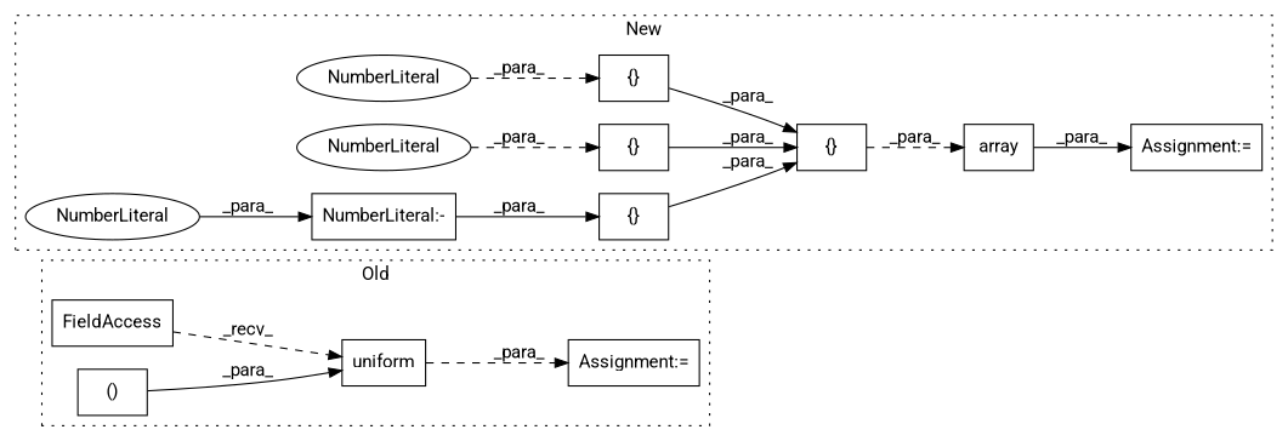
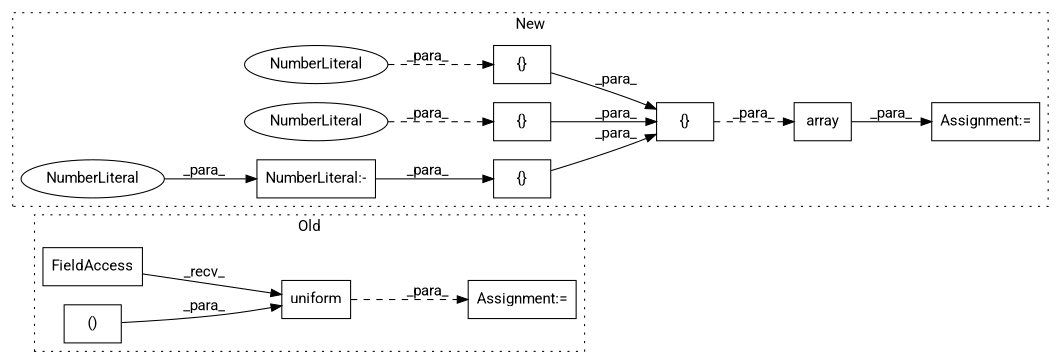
  digraph {
    fontname=Roboto
    rankdir=LR
    node [a=4 fontname=Roboto l="1,1" shape=box]
    edge [fontname=Roboto style=solid]
    n1 [a=32 l="8,2" label=uniform s="4864,4899"]
    n2 [a=7 l=1 label="Assignment:=" s=4850]
    n3 [a=22 l=12 label=FieldAccess s=4851]
    n4 [a=106 l=15 label="()" s=4884]
    n5 [label="{}" s="5249,5270"]
    n6 [a=7 l=1 label="Assignment:=" s=5172]
    n7 [a=34 l=4 label=NumberLiteral s=5250 shape=ellipse]
    n8 [label="{}" s="5228,5289"]
    n9 [a=32 l="6,1" label=array s="5179,5290"]
    n10 [label="{}" s="5272,5288"]
    n11 [a=34 l=3 label=NumberLiteral s=5281 shape=ellipse]
    n12 [label="{}" s="5229,5247"]
    n13 [a=38 l=1 label="NumberLiteral:-" s=5236]
    n14 [a=34 l=4 label=NumberLiteral s=5237 shape=ellipse]
    subgraph cluster_1 {
      label=Old
      style=dotted
      n1
      n2
      n3
      n4
    }
    subgraph cluster_2 {
      label=New
      style=dotted
      n5
      n6
      n7
      n8
      n9
      n10
      n11
      n12
      n13
      n14
    }
    n1 -> n2 [label=_para_ style=dashed]
-   n3 -> n1 [label=_recv_ style=dashed]
+   n3 -> n1 [label=_recv_]
    n4 -> n1 [label=_para_]
    n5 -> n8 [label=_para_]
    n7 -> n5 [label=_para_ style=dashed]
    n8 -> n9 [label=_para_ style=dashed]
    n9 -> n6 [label=_para_]
    n10 -> n8 [label=_para_]
    n11 -> n10 [label=_para_ style=dashed]
    n12 -> n8 [label=_para_]
    n13 -> n12 [label=_para_]
    n14 -> n13 [label=_para_]
  }
